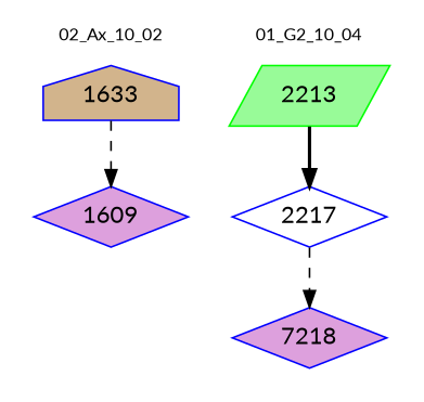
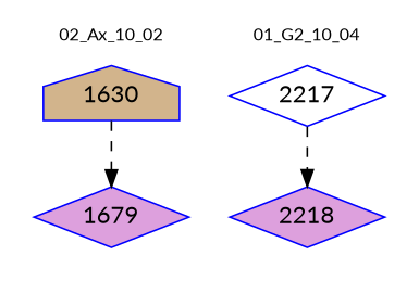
  digraph {
    fontname=Lato
    node [color=blue fillcolor=plum fontname=Lato shape=diamond style=filled]
    edge [color=black fontname=Lato style=dashed]
-   n1 [fillcolor=tan label=1633 shape=house]
-   n2 [label=1609]
-   n3 [color=green fillcolor=palegreen label=2213 shape=parallelogram]
+   n1 [fillcolor=tan label=1630 shape=house]
+   n2 [label=1679]
    n4 [fillcolor=white label=2217]
-   n5 [label=7218]
+   n5 [label=2218]
    subgraph cluster_1 {
      color=white
      fontsize=10
      label="02_Ax_10_02"
      n1
      n2
    }
    subgraph cluster_2 {
      color=white
      fontsize=10
      label="01_G2_10_04"
-     n3
      n4
      n5
    }
    n1 -> n2
-   n3 -> n4 [style=bold]
    n4 -> n5
  }
